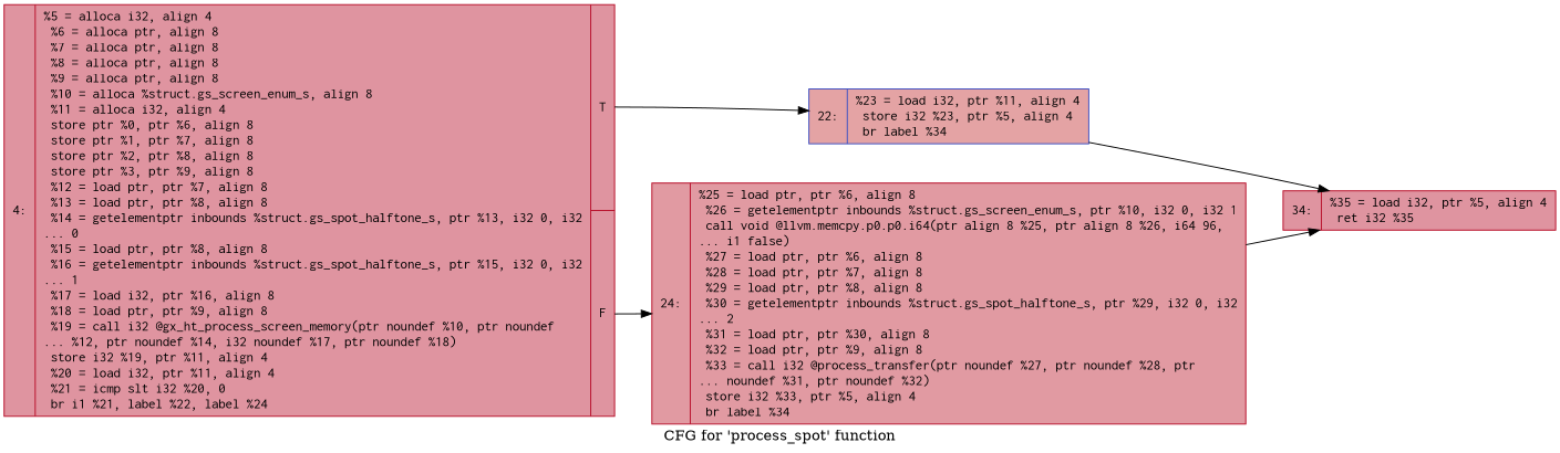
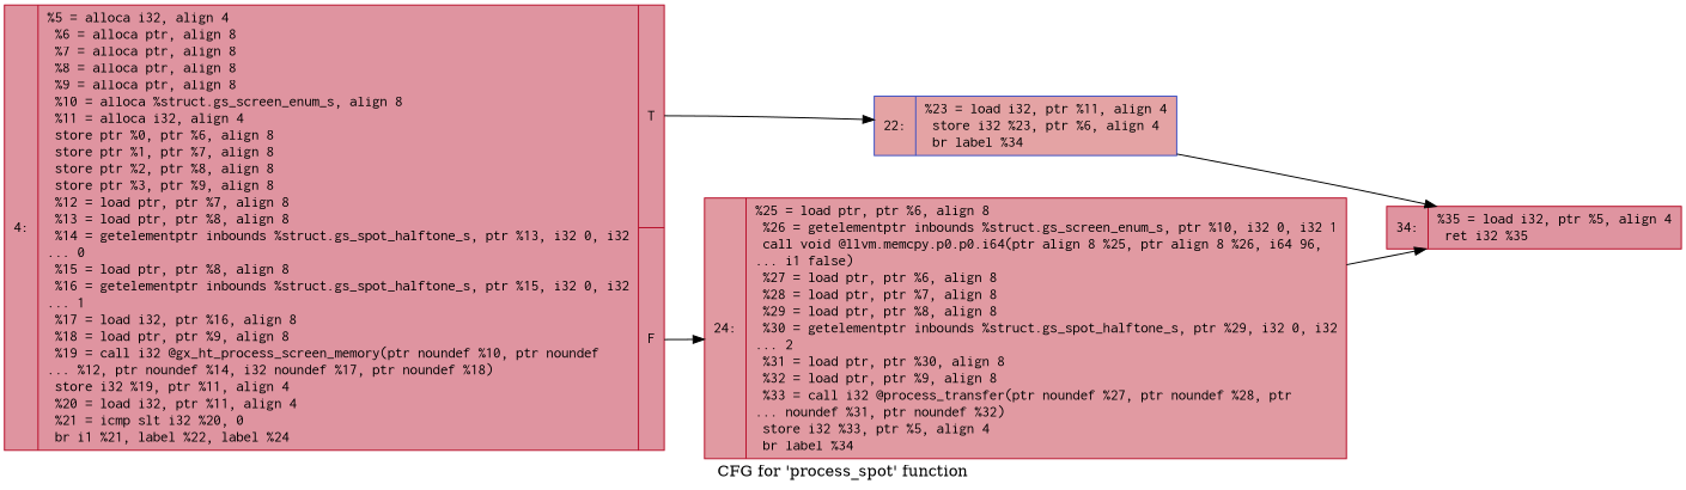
  digraph {
    label="CFG for 'process_spot' function"
    rankdir=LR
    node [color="#b70d28ff" fillcolor="#b70d2870" fontname=Courier shape=record style=filled]
    n1 [label="{4:\l|  %5 = alloca i32, align 4\l  %6 = alloca ptr, align 8\l  %7 = alloca ptr, align 8\l  %8 = alloca ptr, align 8\l  %9 = alloca ptr, align 8\l  %10 = alloca %struct.gs_screen_enum_s, align 8\l  %11 = alloca i32, align 4\l  store ptr %0, ptr %6, align 8\l  store ptr %1, ptr %7, align 8\l  store ptr %2, ptr %8, align 8\l  store ptr %3, ptr %9, align 8\l  %12 = load ptr, ptr %7, align 8\l  %13 = load ptr, ptr %8, align 8\l  %14 = getelementptr inbounds %struct.gs_spot_halftone_s, ptr %13, i32 0, i32\l... 0\l  %15 = load ptr, ptr %8, align 8\l  %16 = getelementptr inbounds %struct.gs_spot_halftone_s, ptr %15, i32 0, i32\l... 1\l  %17 = load i32, ptr %16, align 8\l  %18 = load ptr, ptr %9, align 8\l  %19 = call i32 @gx_ht_process_screen_memory(ptr noundef %10, ptr noundef\l... %12, ptr noundef %14, i32 noundef %17, ptr noundef %18)\l  store i32 %19, ptr %11, align 4\l  %20 = load i32, ptr %11, align 4\l  %21 = icmp slt i32 %20, 0\l  br i1 %21, label %22, label %24\l|{<s0>T|<s1>F}}"]
-   n2 [color="#3d50c3ff" fillcolor="#c32e3170" label="{22:\l|  %23 = load i32, ptr %11, align 4\l  store i32 %23, ptr %5, align 4\l  br label %34\l}"]
+   n2 [color="#3d50c3ff" fillcolor="#c32e3170" label="{22:\l|  %23 = load i32, ptr %11, align 4\l  store i32 %23, ptr %6, align 4\l  br label %34\l}"]
    n3 [fillcolor="#bb1b2c70" label="{24:\l|  %25 = load ptr, ptr %6, align 8\l  %26 = getelementptr inbounds %struct.gs_screen_enum_s, ptr %10, i32 0, i32 1\l  call void @llvm.memcpy.p0.p0.i64(ptr align 8 %25, ptr align 8 %26, i64 96,\l... i1 false)\l  %27 = load ptr, ptr %6, align 8\l  %28 = load ptr, ptr %7, align 8\l  %29 = load ptr, ptr %8, align 8\l  %30 = getelementptr inbounds %struct.gs_spot_halftone_s, ptr %29, i32 0, i32\l... 2\l  %31 = load ptr, ptr %30, align 8\l  %32 = load ptr, ptr %9, align 8\l  %33 = call i32 @process_transfer(ptr noundef %27, ptr noundef %28, ptr\l... noundef %31, ptr noundef %32)\l  store i32 %33, ptr %5, align 4\l  br label %34\l}"]
    n4 [label="{34:\l|  %35 = load i32, ptr %5, align 4\l  ret i32 %35\l}"]
    n1 -> n2 [tailport=s0]
    n1 -> n3 [tailport=s1]
    n2 -> n4
    n3 -> n4
  }
